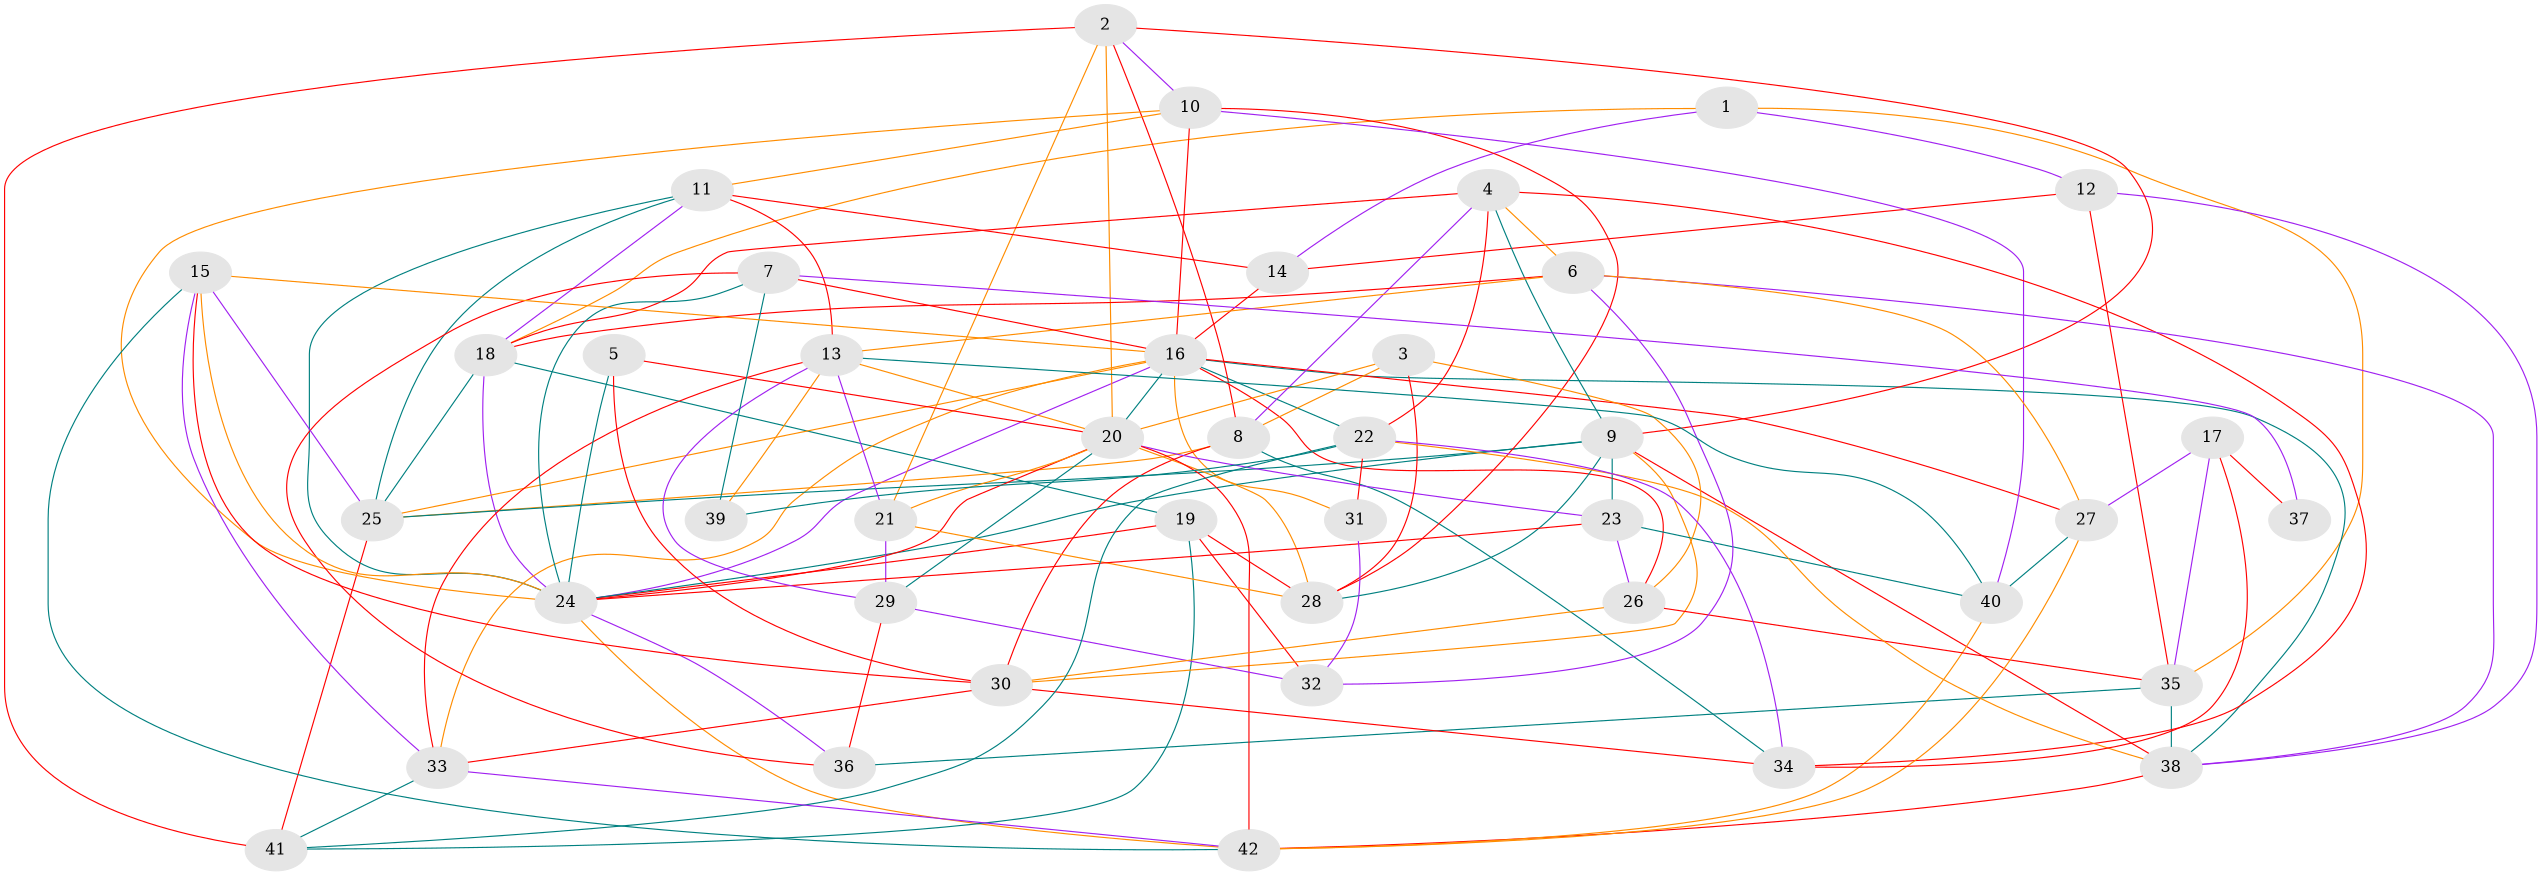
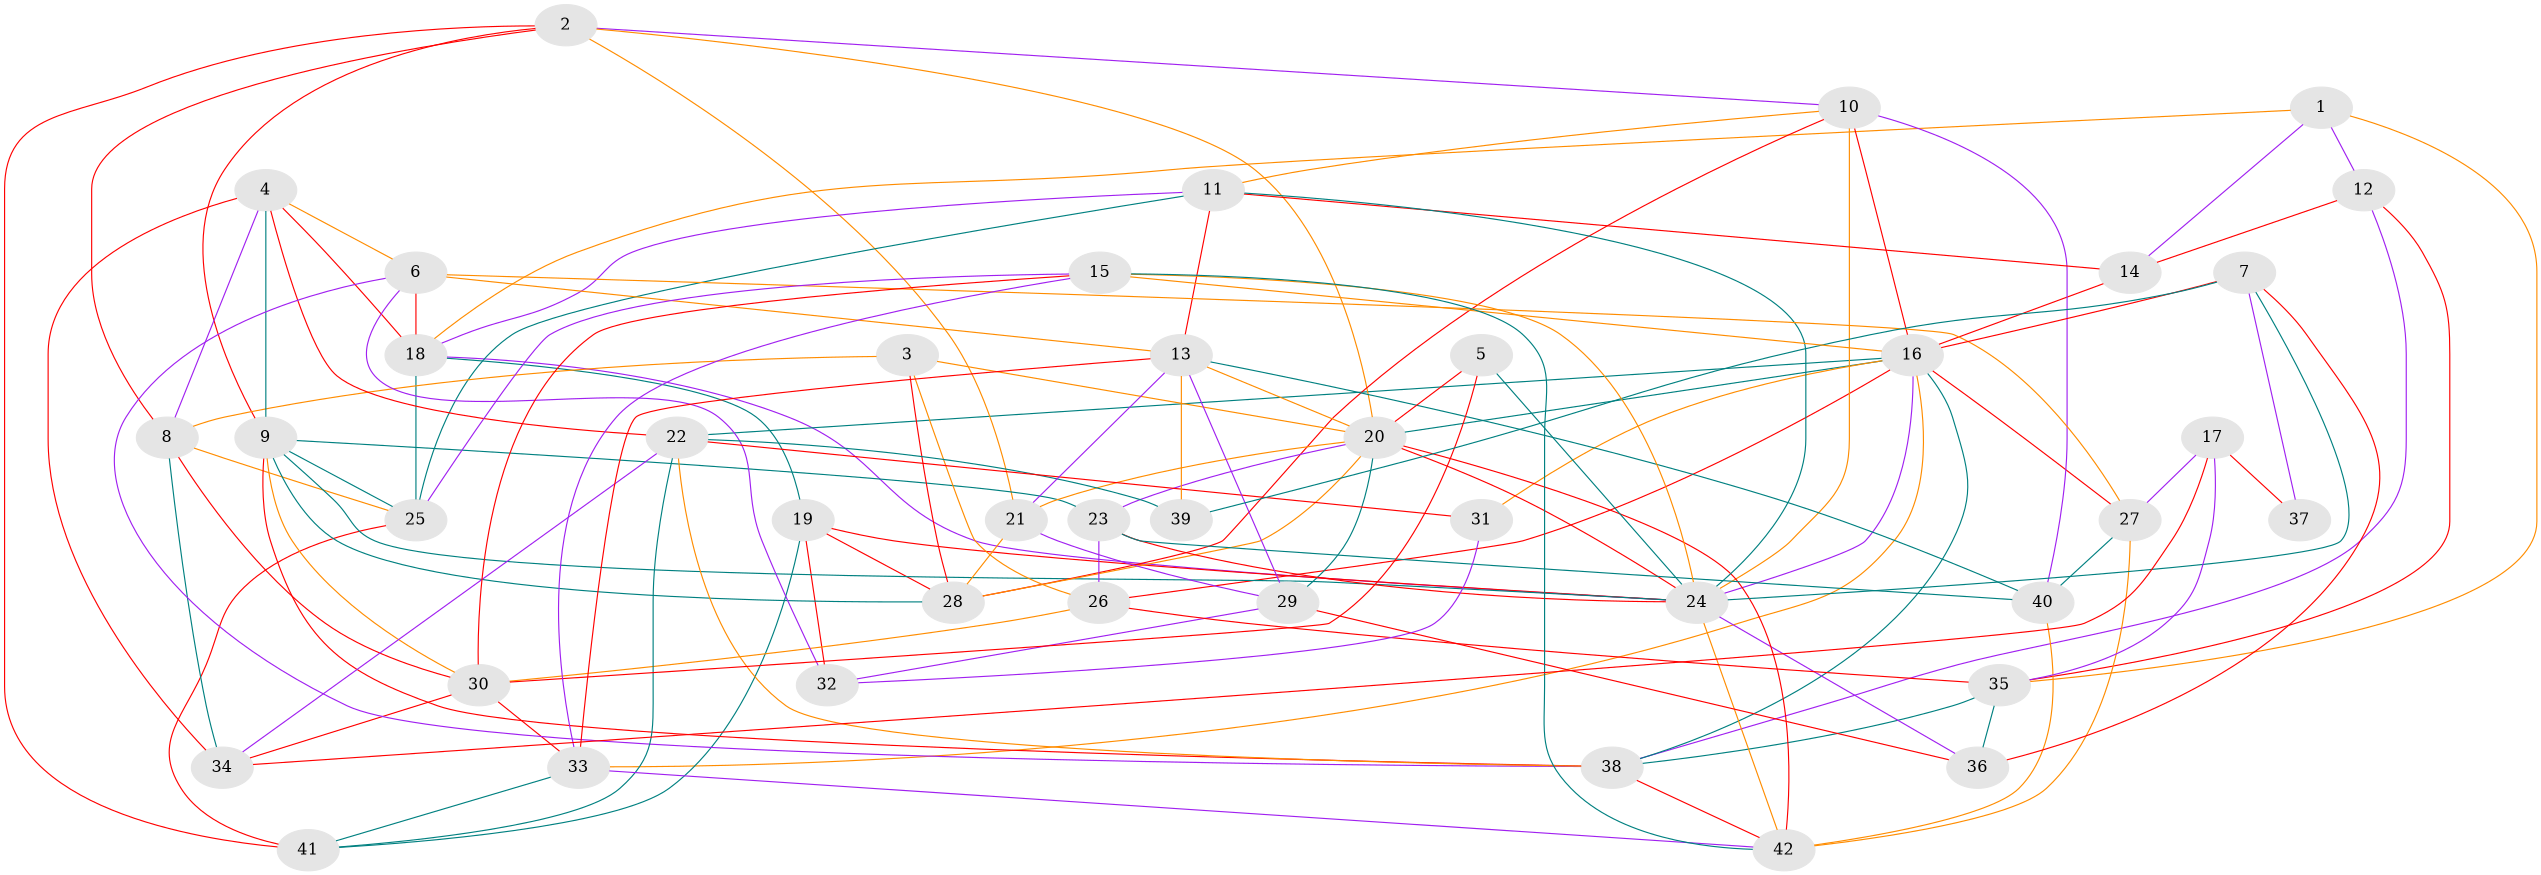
  graph {
    node [color=gray90 style=filled]
    edge [color=red weight=1.0]
    1
    12
    14
    18
    35
    38
    16
    24
    25
    19
    36
    2
    8
    9
    10
    20
    21
    41
    34
    30
    28
    23
    11
    40
    29
    42
    3
    26
    4
    6
    22
    13
    27
    32
    39
    31
    5
    33
    7
    37
    15
    17
    1 -- 12 [color=purple]
    1 -- 14 [color=purple]
    1 -- 18 [color=darkorange]
    1 -- 35 [color=darkorange]
    12 -- 14
    12 -- 35
    12 -- 38 [color=purple]
    14 -- 16 [weight=2.0]
    18 -- 24 [color=purple]
    18 -- 25 [color=teal]
    18 -- 19 [color=teal]
    35 -- 38 [color=teal weight=2.0]
    35 -- 36 [color=teal]
    38 -- 42
    16 -- 38 [color=teal]
    16 -- 24 [color=purple]
-   16 -- 25 [color=darkorange]
    16 -- 20 [color=teal]
    16 -- 26
    16 -- 22 [color=teal]
    16 -- 27
    16 -- 31 [color=darkorange weight=2.0]
    16 -- 33 [color=darkorange]
    24 -- 36 [color=purple]
    24 -- 42 [color=darkorange]
    25 -- 41 [weight=2.0]
    19 -- 24
    19 -- 41 [color=teal]
    19 -- 28
    19 -- 32 [weight=2.0]
    2 -- 8
    2 -- 9
    2 -- 10 [color=purple]
    2 -- 20 [color=darkorange]
    2 -- 21 [color=darkorange]
    2 -- 41
    8 -- 25 [color=darkorange]
    8 -- 34 [color=teal]
    8 -- 30
    9 -- 38 [weight=2.0]
    9 -- 24 [color=teal]
    9 -- 25 [color=teal]
    9 -- 30 [color=darkorange]
    9 -- 28 [color=teal]
    9 -- 23 [color=teal]
    10 -- 16
    10 -- 24 [color=darkorange weight=2.0]
    10 -- 28
    10 -- 11 [color=darkorange]
    10 -- 40 [color=purple weight=3.0]
    20 -- 24
    20 -- 21 [color=darkorange]
    20 -- 28 [color=darkorange]
    20 -- 23 [color=purple]
    20 -- 29 [color=teal]
    20 -- 42 [weight=2.0]
    21 -- 28 [color=darkorange]
    21 -- 29 [color=purple]
    30 -- 34
    30 -- 33
    23 -- 24
    23 -- 40 [color=teal weight=2.0]
    23 -- 26 [color=purple]
    11 -- 14
    11 -- 18 [color=purple]
    11 -- 24 [color=teal]
    11 -- 25 [color=teal]
    11 -- 13
    40 -- 42 [color=darkorange]
    29 -- 36
    29 -- 32 [color=purple]
    3 -- 8 [color=darkorange]
    3 -- 20 [color=darkorange]
    3 -- 28
    3 -- 26 [color=darkorange]
    26 -- 35
    26 -- 30 [color=darkorange]
    4 -- 18
    4 -- 8 [color=purple]
    4 -- 9 [color=teal]
    4 -- 34
    4 -- 6 [color=darkorange]
    4 -- 22
    6 -- 18
    6 -- 38 [color=purple]
    6 -- 13 [color=darkorange]
    6 -- 27 [color=darkorange]
    6 -- 32 [color=purple]
    22 -- 38 [color=darkorange]
    22 -- 41 [color=teal]
    22 -- 34 [color=purple]
    22 -- 39 [color=teal]
    22 -- 31
    13 -- 20 [color=darkorange]
    13 -- 21 [color=purple]
    13 -- 40 [color=teal]
    13 -- 29 [color=purple]
    13 -- 39 [color=darkorange weight=2.0]
    13 -- 33
    27 -- 40 [color=teal]
    27 -- 42 [color=darkorange]
    31 -- 32 [color=purple]
    5 -- 24 [color=teal weight=2.0]
    5 -- 20 [weight=2.0]
    5 -- 30
    33 -- 41 [color=teal]
    33 -- 42 [color=purple]
    7 -- 16
    7 -- 24 [color=teal]
    7 -- 36
    7 -- 39 [color=teal weight=2.0]
    7 -- 37 [color=purple]
    15 -- 16 [color=darkorange]
    15 -- 24 [color=darkorange weight=2.0]
    15 -- 25 [color=purple]
    15 -- 30 [weight=2.0]
    15 -- 42 [color=teal]
    15 -- 33 [color=purple]
    17 -- 35 [color=purple weight=3.0]
    17 -- 34
    17 -- 27 [color=purple]
    17 -- 37
  }
